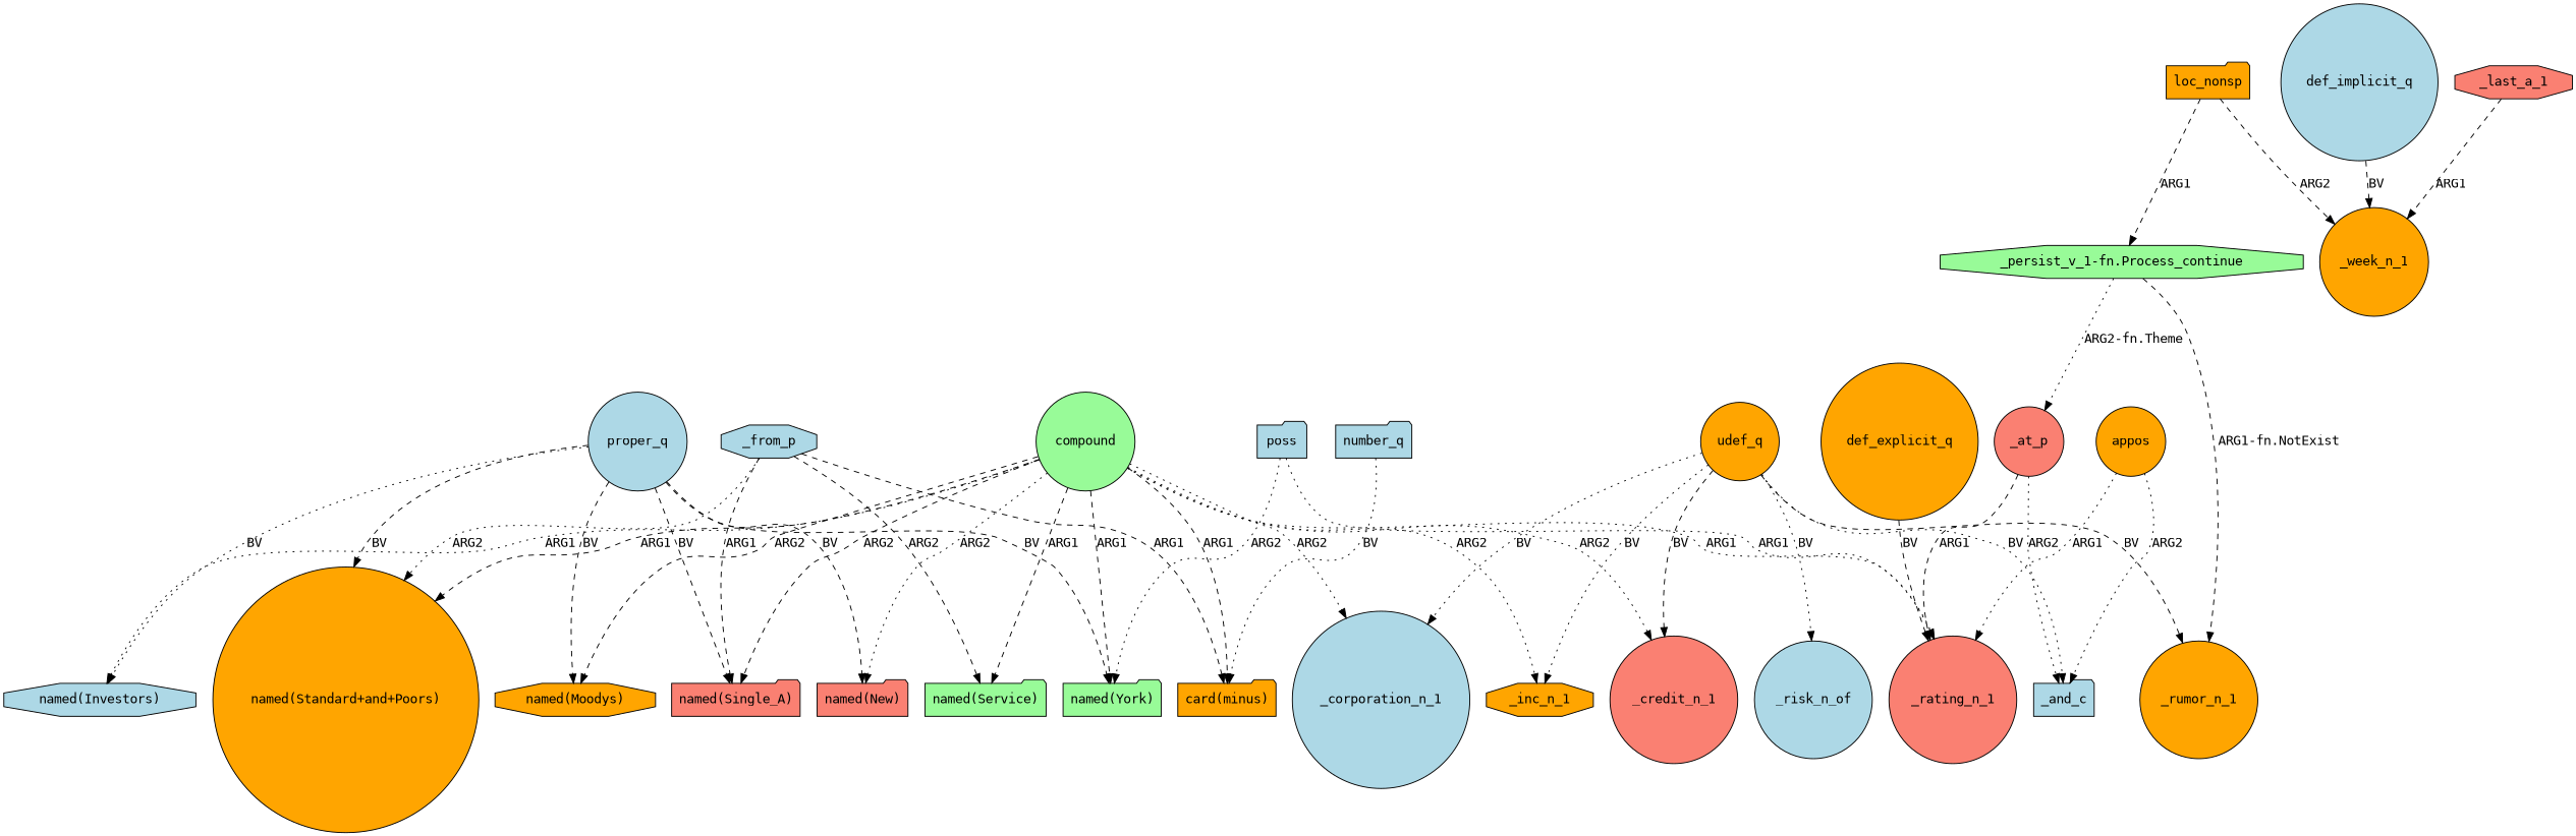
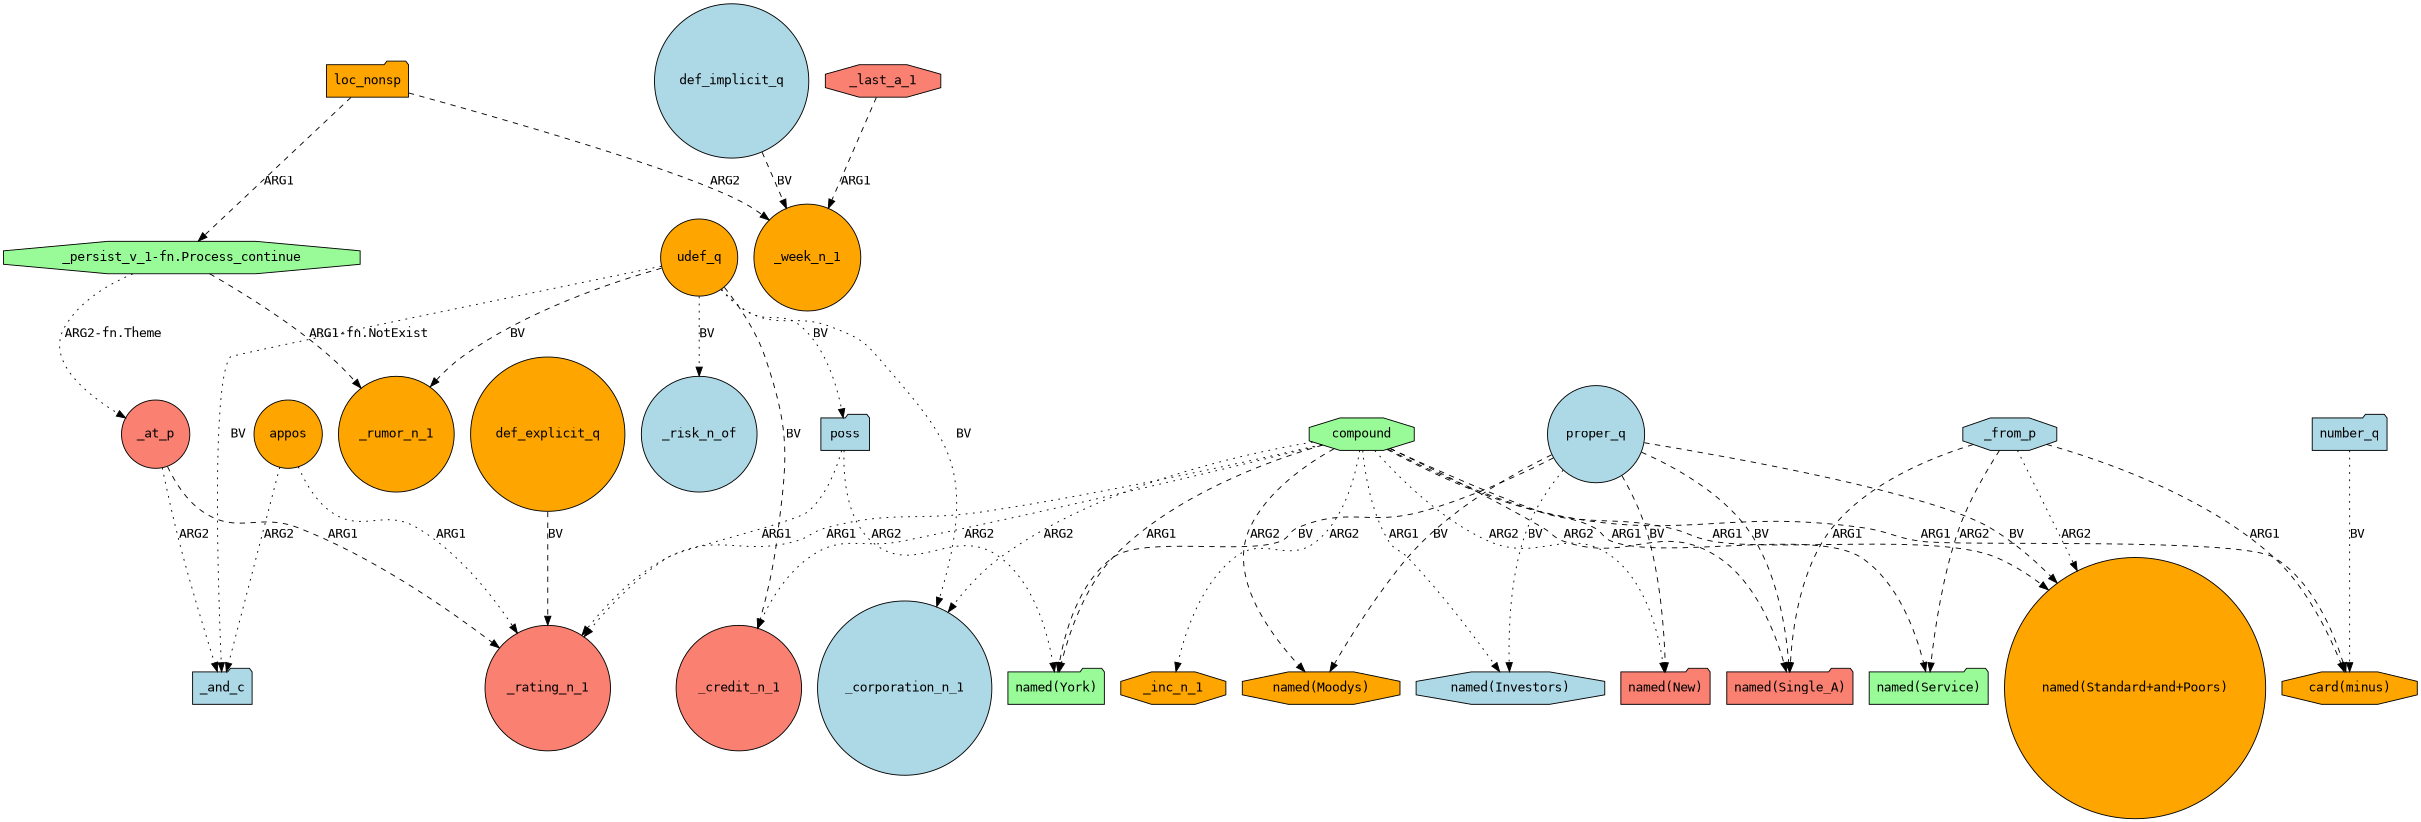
  digraph {
    fontname="DejaVu Sans Mono"
    node [fillcolor=orange fontname="DejaVu Sans Mono" shape=circle style=filled]
    edge [fontname="DejaVu Sans Mono" style=dashed]
    "_persist_v_1-fn.Process_continue" [fillcolor=palegreen shape=octagon]
    _at_p [fillcolor=salmon]
    _rumor_n_1
    _rating_n_1 [fillcolor=salmon]
    _and_c [fillcolor=lightblue shape=folder]
-   compound [fillcolor=palegreen]
+   compound [fillcolor=palegreen shape=octagon]
    "named(Moodys)" [shape=octagon]
    "named(New)" [fillcolor=salmon shape=folder]
    _inc_n_1 [shape=octagon]
    "named(Standard+and+Poors)"
    _credit_n_1 [fillcolor=salmon]
    "named(Single_A)" [fillcolor=salmon shape=folder]
    _corporation_n_1 [fillcolor=lightblue]
    "named(Investors)" [fillcolor=lightblue shape=octagon]
-   "card(minus)" [shape=folder]
+   "card(minus)" [shape=octagon]
    "named(Service)" [fillcolor=palegreen shape=folder]
    "named(York)" [fillcolor=palegreen shape=folder]
    udef_q
    _risk_n_of [fillcolor=lightblue]
    _week_n_1
    def_implicit_q [fillcolor=lightblue]
    _from_p [fillcolor=lightblue shape=octagon]
    proper_q [fillcolor=lightblue]
    poss [fillcolor=lightblue shape=folder]
    number_q [fillcolor=lightblue shape=folder]
    loc_nonsp [shape=folder]
    appos
    _last_a_1 [fillcolor=salmon shape=octagon]
    def_explicit_q
    "_persist_v_1-fn.Process_continue" -> _at_p [label="ARG2-fn.Theme" style=dotted]
    "_persist_v_1-fn.Process_continue" -> _rumor_n_1 [label="ARG1-fn.NotExist"]
    _at_p -> _rating_n_1 [label=ARG1]
    _at_p -> _and_c [label=ARG2 style=dotted]
    compound -> _rating_n_1 [label=ARG1 style=dotted]
    compound -> "named(Moodys)" [label=ARG2]
    compound -> "named(New)" [label=ARG2 style=dotted]
    compound -> _inc_n_1 [label=ARG2 style=dotted]
    compound -> "named(Standard+and+Poors)" [label=ARG1]
    compound -> _credit_n_1 [label=ARG2 style=dotted]
    compound -> "named(Single_A)" [label=ARG2]
    compound -> _corporation_n_1 [label=ARG2 style=dotted]
    compound -> "named(Investors)" [label=ARG1 style=dotted]
    compound -> "card(minus)" [label=ARG1]
    compound -> "named(Service)" [label=ARG1]
    compound -> "named(York)" [label=ARG1]
    udef_q -> _rumor_n_1 [label=BV]
    udef_q -> _and_c [label=BV style=dotted]
-   udef_q -> _inc_n_1 [label=BV style=dotted]
+   udef_q -> poss [label=BV style=dotted]
    udef_q -> _credit_n_1 [label=BV]
    udef_q -> _corporation_n_1 [label=BV style=dotted]
    udef_q -> _risk_n_of [label=BV style=dotted]
    def_implicit_q -> _week_n_1 [label=BV]
    _from_p -> "named(Standard+and+Poors)" [label=ARG2 style=dotted]
    _from_p -> "named(Single_A)" [label=ARG1]
    _from_p -> "card(minus)" [label=ARG1]
    _from_p -> "named(Service)" [label=ARG2]
    proper_q -> "named(Moodys)" [label=BV]
    proper_q -> "named(New)" [label=BV]
    proper_q -> "named(Standard+and+Poors)" [label=BV]
    proper_q -> "named(Single_A)" [label=BV]
    proper_q -> "named(Investors)" [label=BV style=dotted]
    proper_q -> "named(York)" [label=BV]
    poss -> _rating_n_1 [label=ARG1 style=dotted]
    poss -> "named(York)" [label=ARG2 style=dotted]
    number_q -> "card(minus)" [label=BV style=dotted]
    loc_nonsp -> "_persist_v_1-fn.Process_continue" [label=ARG1]
    loc_nonsp -> _week_n_1 [label=ARG2]
    appos -> _rating_n_1 [label=ARG1 style=dotted]
    appos -> _and_c [label=ARG2 style=dotted]
    _last_a_1 -> _week_n_1 [label=ARG1]
    def_explicit_q -> _rating_n_1 [label=BV]
  }
